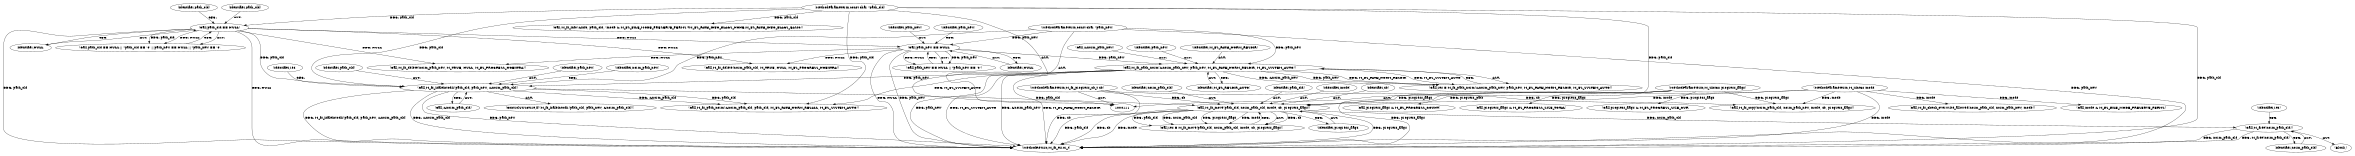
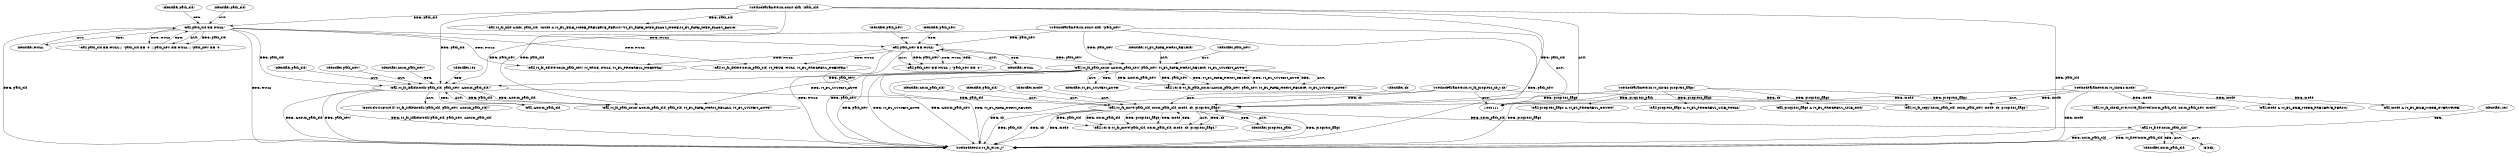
  digraph {
    n1 [label="(Call,M_free(norm_path_old))"]
    n2 [label="(Block,)"]
    n3 [label="(MethodReturn,M_fs_error_t)"]
    n4 [label="(Identifier,norm_path_old)"]
    n5 [label="(Call,M_fs_move(path_old, norm_path_old, mode, cb, progress_flags))"]
    n6 [label="(Call,res = M_fs_move(path_old, norm_path_old, mode, cb, progress_flags))"]
-   n7 [label="(Identifier,progress_flags)"]
+   n7 [label="(Identifier,progress_path)"]
    n8 [label="(Call,M_fs_isfileintodir(path_old, path_new, &norm_path_old))"]
    n9 [label="(ControlStructure,if (M_fs_isfileintodir(path_old, path_new, &norm_path_old)))"]
    n10 [label="(Call,M_fs_path_norm(&norm_path_old, path_old, M_FS_PATH_NORM_RESALL, M_FS_SYSTEM_AUTO))"]
    n11 [label="(Call,&norm_path_old)"]
    n12 [label="(Call,path_old == NULL)"]
    n13 [label="(Call,path_new == NULL)"]
    n14 [label="(Identifier,NULL)"]
    n15 [label="(Call,M_fs_delete(norm_path_new, M_TRUE, NULL, M_FS_PROGRESS_NOEXTRA))"]
    n16 [label="(Call,path_old == NULL || *path_old == '\0' || path_new == NULL || *path_new == '\0')"]
    n17 [label="(Call,M_fs_delete(norm_path_old, M_TRUE, NULL, M_FS_PROGRESS_NOEXTRA))"]
    n18 [label="(Call,M_fs_path_norm(&norm_path_new, path_new, M_FS_PATH_NORM_RESDIR, M_FS_SYSTEM_AUTO))"]
    n19 [label="(Call,path_new == NULL || *path_new == '\0')"]
    n20 [label="(Identifier,NULL)"]
    n21 [label="(MethodParameterIn,const char *path_old)"]
    n22 [label="(Call,M_fs_info(&info, path_old, (mode & M_FS_FILE_MODE_PRESERVE_PERMS)?M_FS_PATH_INFO_FLAGS_NONE:M_FS_PATH_INFO_FLAGS_BASIC))"]
    1000111
-   n24 [label="(Identifier,M_FS_RESDIR_AUTO)"]
+   n24 [label="(Identifier,M_FS_SYSTEM_AUTO)"]
    n25 [label="(Call,res = M_fs_path_norm(&norm_path_new, path_new, M_FS_PATH_NORM_RESDIR, M_FS_SYSTEM_AUTO))"]
    n26 [label="(MethodParameterIn,const char *path_new)"]
    n27 [label="(MethodParameterIn,M_fs_progress_cb_t cb)"]
    n28 [label="(Call,M_fs_copy(norm_path_old, norm_path_new, mode, cb, progress_flags))"]
    n29 [label="(MethodParameterIn,M_uint32 progress_flags)"]
    n30 [label="(Call,progress_flags & M_FS_PROGRESS_COUNT)"]
    n31 [label="(Call,progress_flags & M_FS_PROGRESS_SIZE_TOTAL)"]
    n32 [label="(Call,progress_flags & M_FS_PROGRESS_SIZE_CUR)"]
    n33 [label="(MethodParameterIn,M_uint32 mode)"]
    n34 [label="(Call,M_fs_check_overwrite_allowed(norm_path_old, norm_path_new, mode))"]
    n35 [label="(Call,mode & M_FS_FILE_MODE_PRESERVE_PERMS)"]
+   n36 [label="(Call,mode & M_FS_FILE_MODE_OVERWRITE)"]
    n37 [label="(Identifier,norm_path_old)"]
    n38 [label="(Identifier,path_old)"]
    n39 [label="(Identifier,mode)"]
    n40 [label="(Identifier,path_old)"]
    n41 [label="(Identifier,path_new)"]
    n42 [label="(Identifier,path_new)"]
    n43 [label="(Identifier,path_old)"]
    n44 [label="(Identifier,norm_path_new)"]
    n45 [label="(Identifier,path_old)"]
    n46 [label="(Identifier,res)"]
    n47 [label="(Identifier,cb)"]
    n48 [label="(Identifier,path_new)"]
    n49 [label="(Identifier,path_new)"]
    n50 [label="(Identifier,M_FS_PATH_NORM_RESDIR)"]
-   n51 [label="(Call,&norm_path_new)"]
    n52 [label="(Identifier,res)"]
    n1 -> n2 [label="AST: "]
    n1 -> n3 [label="DDG: norm_path_old"]
    n1 -> n3 [label="DDG: M_free(norm_path_old)"]
    n1 -> n4 [label="CFG: "]
    n4 -> n1 [label="AST: "]
    n5 -> n1 [label="DDG: norm_path_old"]
    n5 -> n3 [label="DDG: progress_flags"]
    n5 -> n3 [label="DDG: path_old"]
    n5 -> n3 [label="DDG: cb"]
    n5 -> n3 [label="DDG: mode"]
    n5 -> n6 [label="AST: "]
    n5 -> n6 [label="DDG: cb"]
    n5 -> n6 [label="DDG: path_old"]
    n5 -> n6 [label="DDG: norm_path_old"]
    n5 -> n6 [label="DDG: progress_flags"]
    n5 -> n6 [label="DDG: mode"]
    n5 -> n7 [label="CFG: "]
    n6 -> n5 [label="CFG: "]
    n7 -> n5 [label="AST: "]
    n8 -> n3 [label="DDG: path_new"]
    n8 -> n3 [label="DDG: M_fs_isfileintodir(path_old, path_new, &norm_path_old)"]
    n8 -> n3 [label="DDG: &norm_path_old"]
    n8 -> n5 [label="DDG: path_old"]
    n8 -> n9 [label="AST: "]
    n8 -> n10 [label="DDG: &norm_path_old"]
    n8 -> n10 [label="DDG: path_old"]
    n8 -> n11 [label="CFG: "]
    n11 -> n8 [label="AST: "]
    n12 -> n3 [label="DDG: NULL"]
    n12 -> n3 [label="DDG: path_old"]
    n12 -> n8 [label="DDG: path_old"]
    n12 -> n13 [label="DDG: NULL"]
    n12 -> n14 [label="CFG: "]
    n12 -> n15 [label="DDG: NULL"]
    n12 -> n16 [label="AST: "]
    n12 -> n16 [label="DDG: path_old"]
    n12 -> n16 [label="DDG: NULL"]
    n12 -> n17 [label="DDG: NULL"]
    n13 -> n3 [label="DDG: NULL"]
    n13 -> n3 [label="DDG: path_new"]
    n13 -> n15 [label="DDG: NULL"]
    n13 -> n17 [label="DDG: NULL"]
    n13 -> n18 [label="DDG: path_new"]
    n13 -> n19 [label="AST: "]
    n13 -> n19 [label="DDG: path_new"]
    n13 -> n19 [label="DDG: NULL"]
    n13 -> n20 [label="CFG: "]
    n14 -> n12 [label="AST: "]
    n16 -> n12 [label="CFG: "]
    n18 -> n3 [label="DDG: &norm_path_new"]
    n18 -> n3 [label="DDG: M_FS_PATH_NORM_RESDIR"]
    n18 -> n3 [label="DDG: path_new"]
    n18 -> n3 [label="DDG: M_FS_SYSTEM_AUTO"]
    n18 -> n8 [label="DDG: path_new"]
    n18 -> n10 [label="DDG: M_FS_SYSTEM_AUTO"]
    n18 -> n24 [label="CFG: "]
    n18 -> n25 [label="AST: "]
    n18 -> n25 [label="DDG: &norm_path_new"]
    n18 -> n25 [label="DDG: path_new"]
    n18 -> n25 [label="DDG: M_FS_PATH_NORM_RESDIR"]
    n18 -> n25 [label="DDG: M_FS_SYSTEM_AUTO"]
    n19 -> n13 [label="CFG: "]
    n20 -> n13 [label="AST: "]
    n21 -> n3 [label="DDG: path_old"]
    n21 -> n5 [label="DDG: path_old"]
    n21 -> n8 [label="DDG: path_old"]
    n21 -> n10 [label="DDG: path_old"]
    n21 -> n12 [label="DDG: path_old"]
    n21 -> n22 [label="DDG: path_old"]
    n21 -> 1000111 [label="AST: "]
    n24 -> n18 [label="AST: "]
    n25 -> n18 [label="CFG: "]
    n26 -> n3 [label="DDG: path_new"]
    n26 -> n8 [label="DDG: path_new"]
    n26 -> n13 [label="DDG: path_new"]
    n26 -> n18 [label="DDG: path_new"]
    n26 -> 1000111 [label="AST: "]
    n27 -> n3 [label="DDG: cb"]
    n27 -> n5 [label="DDG: cb"]
    n27 -> 1000111 [label="AST: "]
    n27 -> n28 [label="DDG: cb"]
    n29 -> n3 [label="DDG: progress_flags"]
    n29 -> n5 [label="DDG: progress_flags"]
    n29 -> n28 [label="DDG: progress_flags"]
    n29 -> n30 [label="DDG: progress_path"]
    n29 -> n31 [label="DDG: progress_flags"]
    n29 -> n32 [label="DDG: progress_flags"]
    n33 -> n3 [label="DDG: mode"]
    n33 -> n5 [label="DDG: mode"]
    n33 -> 1000111 [label="AST: "]
    n33 -> n28 [label="DDG: mode"]
    n33 -> n34 [label="DDG: mode"]
    n33 -> n35 [label="DDG: mode"]
+   n33 -> n36 [label="DDG: mode"]
    n37 -> n5 [label="AST: "]
    n38 -> n5 [label="AST: "]
    n39 -> n5 [label="AST: "]
    n40 -> n8 [label="AST: "]
    n41 -> n13 [label="AST: "]
    n42 -> n8 [label="AST: "]
    n43 -> n12 [label="AST: "]
    n44 -> n8 [label="CFG: "]
    n45 -> n12 [label="CFG: "]
    n46 -> n8 [label="CFG: "]
    n47 -> n5 [label="AST: "]
    n48 -> n13 [label="CFG: "]
    n49 -> n18 [label="AST: "]
    n50 -> n18 [label="AST: "]
-   n51 -> n18 [label="AST: "]
    n52 -> n1 [label="CFG: "]
  }
